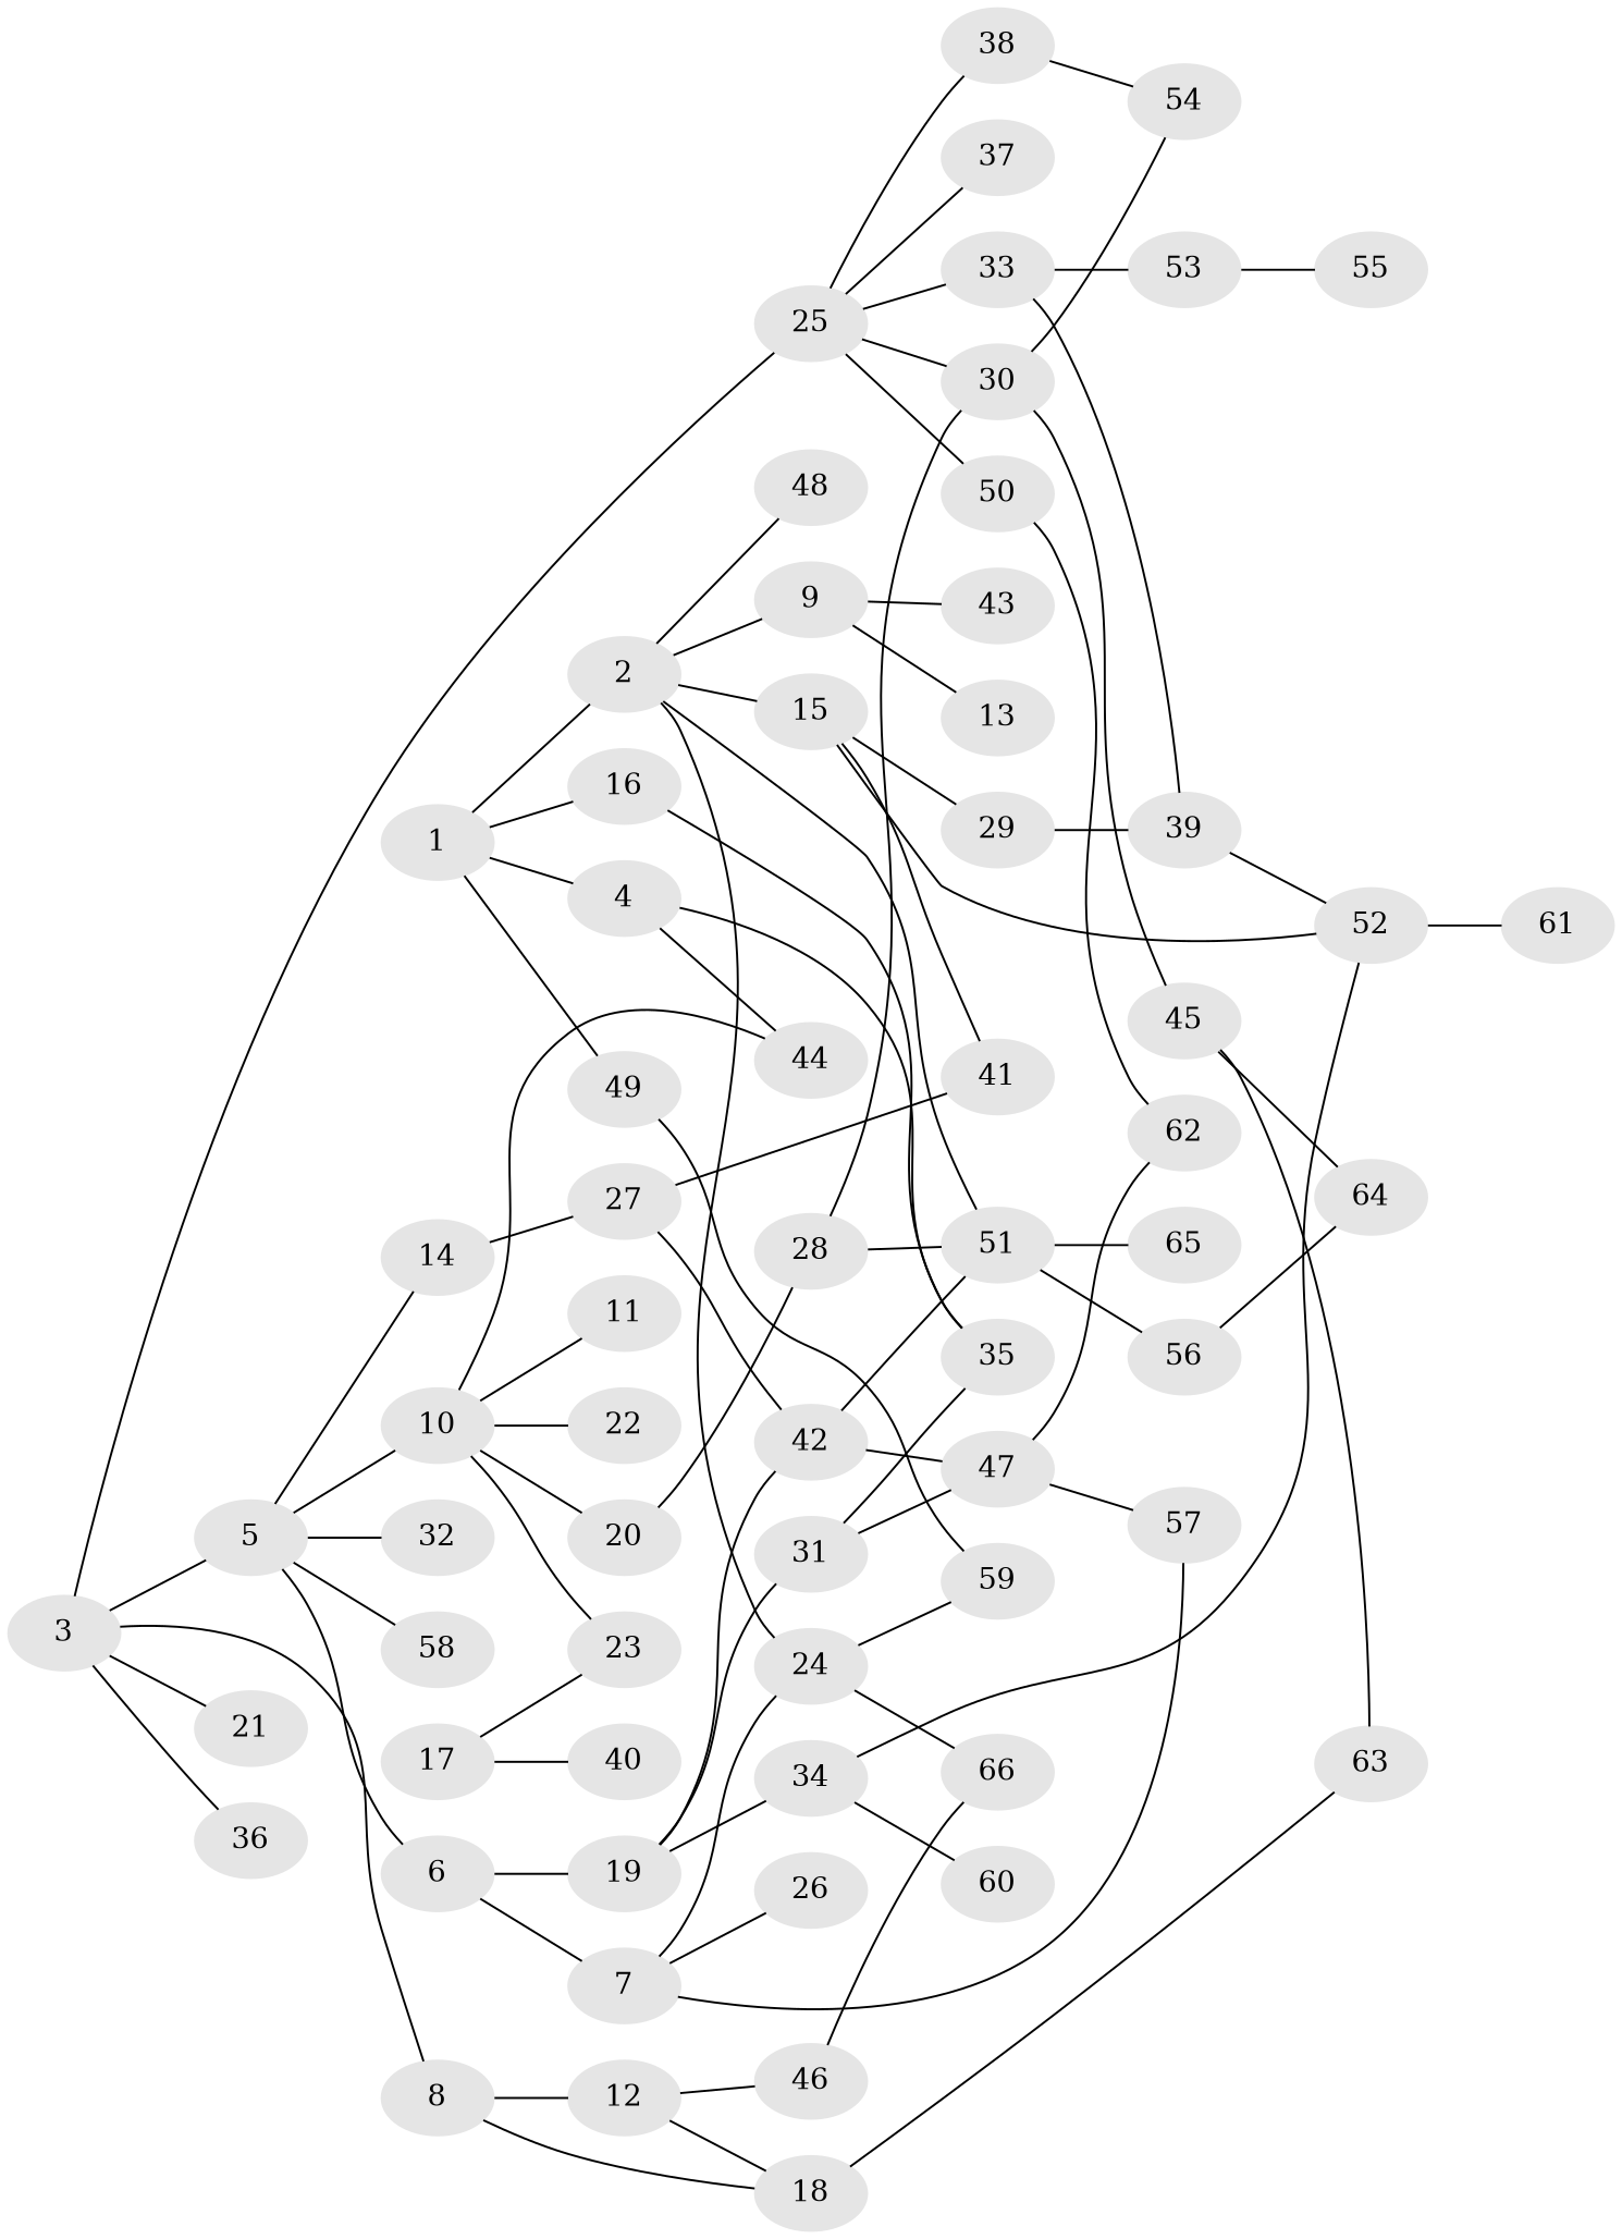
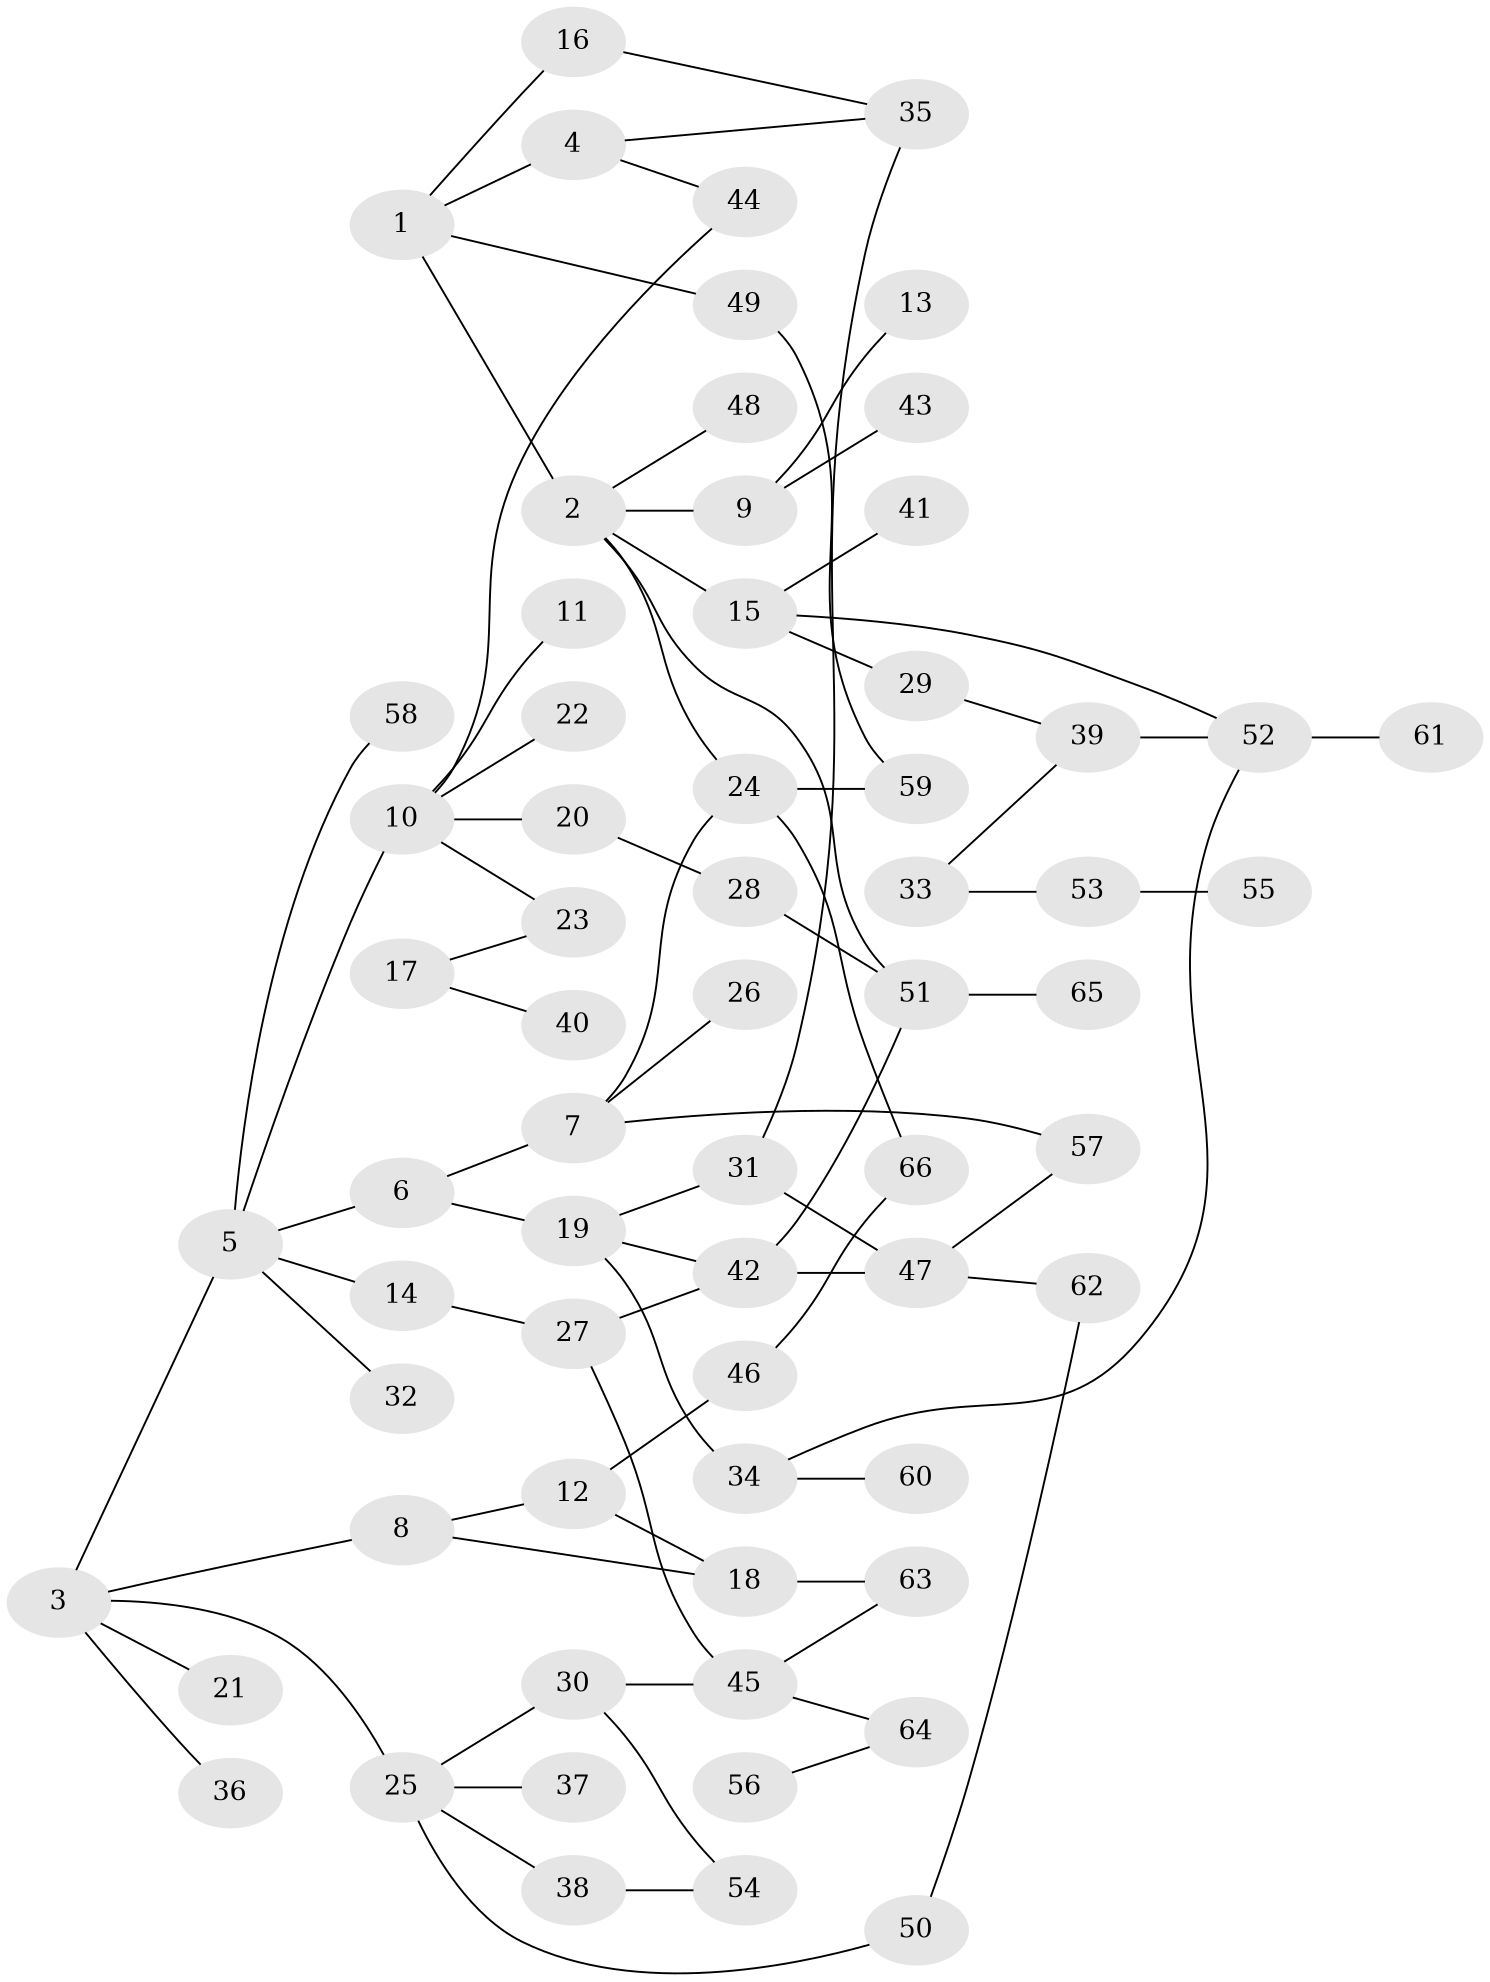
  graph {
    rankdir=LR
    node [color=gray90 style=filled]
    1
    2
    4
    16
    49
    9
    15
    24
    48
    51
    35
    44
    59
    3
    5
    8
    21
    25
    36
    13
    43
    29
    41
    52
    66
    56
    65
    6
    10
    14
    32
    58
    12
    18
    30
    33
    37
    38
    50
    7
    19
    11
    20
    22
    23
    27
    26
    57
    31
    34
    42
    46
    63
    17
    40
    28
    39
    61
    47
    60
    45
    54
    53
    62
    64
    55
    1 -- 2
    1 -- 4
    1 -- 16
    1 -- 49
    2 -- 9
    2 -- 15
    2 -- 24
    2 -- 48
    2 -- 51
    4 -- 35
    4 -- 44
    16 -- 35
    49 -- 59
    9 -- 13
    9 -- 43
    15 -- 29
    15 -- 41
    15 -- 52
    24 -- 59
    24 -- 66
-   51 -- 56
    51 -- 65
    3 -- 5
    3 -- 8
    3 -- 21
    3 -- 25
    3 -- 36
    5 -- 6
    5 -- 10
    5 -- 14
    5 -- 32
    5 -- 58
    8 -- 12
    8 -- 18
    25 -- 30
-   25 -- 33
    25 -- 37
    25 -- 38
    25 -- 50
    29 -- 39
    52 -- 61
    56 -- 64
    6 -- 7
    6 -- 19
    10 -- 44
    10 -- 11
    10 -- 20
    10 -- 22
    10 -- 23
    14 -- 27
    12 -- 18
    12 -- 46
    18 -- 63
    30 -- 45
    30 -- 54
    33 -- 39
    33 -- 53
    38 -- 54
    50 -- 62
    7 -- 24
    7 -- 26
    7 -- 57
    19 -- 31
    19 -- 34
    19 -- 42
    20 -- 28
-   27 -- 41
+   27 -- 45
    27 -- 42
    31 -- 35
    31 -- 47
    34 -- 52
    34 -- 60
    42 -- 51
    42 -- 47
    46 -- 66
    17 -- 23
    17 -- 40
    28 -- 51
-   28 -- 30
    39 -- 52
    47 -- 57
    47 -- 62
    45 -- 63
    45 -- 64
    53 -- 55
  }
